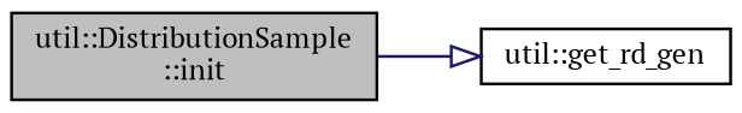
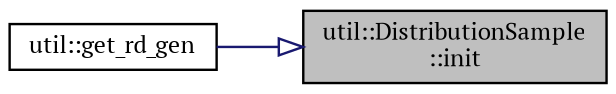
  digraph {
    rankdir=LR
    fontname="PT Serif"
    node [color=black fontname="PT Serif" fontsize=10 shape=record style=filled]
    n1 [fillcolor=grey75 fontcolor=black height=0.2 label="util::DistributionSample\l::init" width=0.4]
    n2 [fillcolor=white height=0.2 label="util::get_rd_gen" width=0.4]
-   n1 -> n2 [color=midnightblue fontname="PT Serif" fontsize=10 labelfontname=Helvetica labelfontsize=10 style=solid arrowhead=onormal]
+   n2 -> n1 [color=midnightblue fontname="PT Serif" fontsize=10 labelfontname=Helvetica labelfontsize=10 style=solid arrowhead=onormal]
  }
